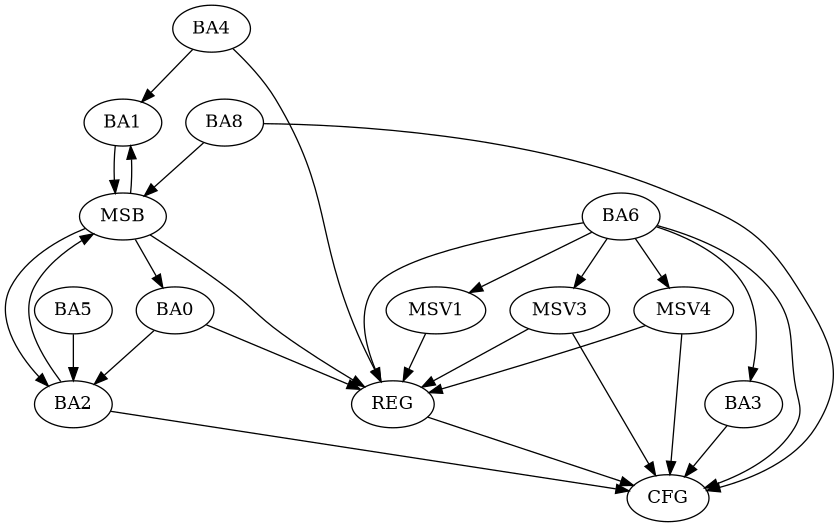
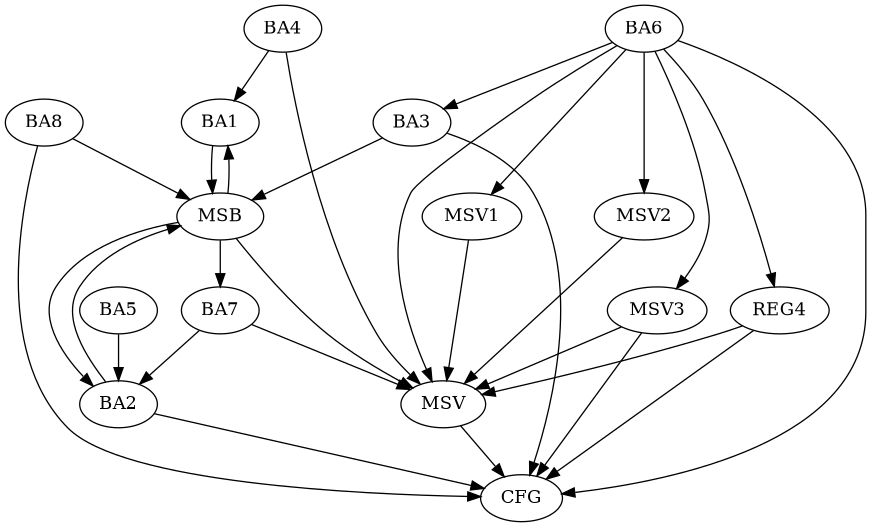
  strict digraph {
    n1 [label=BA1]
    n2 [label=MSB]
    n3 [label=BA2]
-   n4 [label=REG]
-   n5 [label=BA0]
+   n4 [label=MSV]
+   n5 [label=BA7]
    n6 [label=CFG]
    n7 [label=BA3]
    n8 [label=BA4]
    n9 [label=BA5]
    n10 [label=BA6]
    n11 [label=MSV1]
+   n12 [label=MSV2]
    n13 [label=MSV3]
-   n14 [label=MSV4]
+   n14 [label=REG4]
    n15 [label=BA8]
    n1 -> n2
    n2 -> n1
    n2 -> n3
    n2 -> n4
    n2 -> n5
    n3 -> n2
    n3 -> n6
    n4 -> n6
    n5 -> n3
    n5 -> n4
+   n7 -> n2
    n7 -> n6
    n8 -> n1
    n8 -> n4
    n9 -> n3
    n10 -> n4
    n10 -> n6
    n10 -> n7
    n10 -> n11
+   n10 -> n12
    n10 -> n13
    n10 -> n14
    n11 -> n4
+   n12 -> n4
    n13 -> n4
    n13 -> n6
    n14 -> n4
    n14 -> n6
    n15 -> n2
    n15 -> n6
  }
